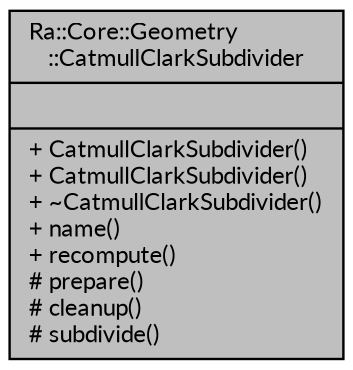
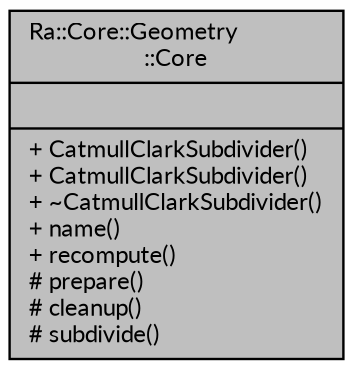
  digraph {
    fontname=Lato
-   n1 [color=black fillcolor=grey75 fontcolor=black fontname=Lato fontsize=10 height=0.2 label="{Ra::Core::Geometry\l::CatmullClarkSubdivider\n||+ CatmullClarkSubdivider()\l+ CatmullClarkSubdivider()\l+ ~CatmullClarkSubdivider()\l+ name()\l+ recompute()\l# prepare()\l# cleanup()\l# subdivide()\l}" shape=record style=filled width=0.4]
+   n1 [color=black fillcolor=grey75 fontcolor=black fontname=Lato fontsize=10 height=0.2 label="{Ra::Core::Geometry\l::Core\n||+ CatmullClarkSubdivider()\l+ CatmullClarkSubdivider()\l+ ~CatmullClarkSubdivider()\l+ name()\l+ recompute()\l# prepare()\l# cleanup()\l# subdivide()\l}" shape=record style=filled width=0.4]
  }
